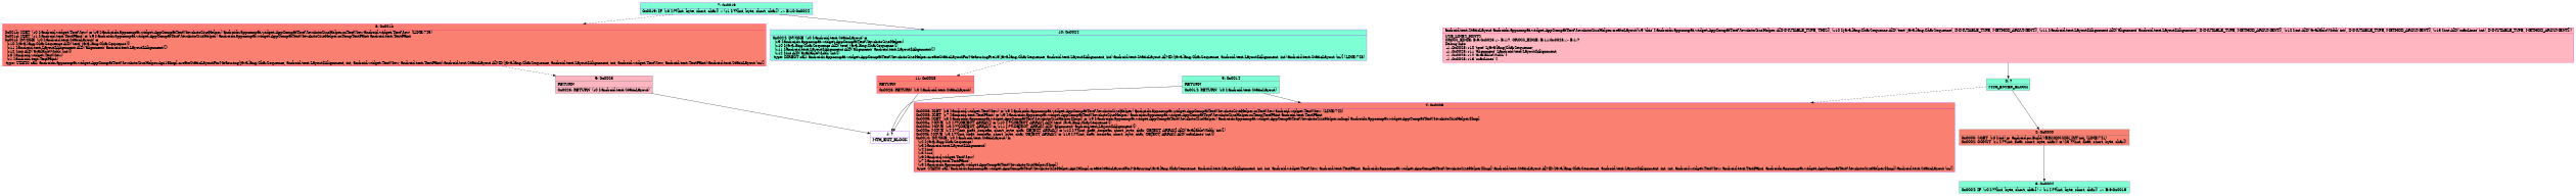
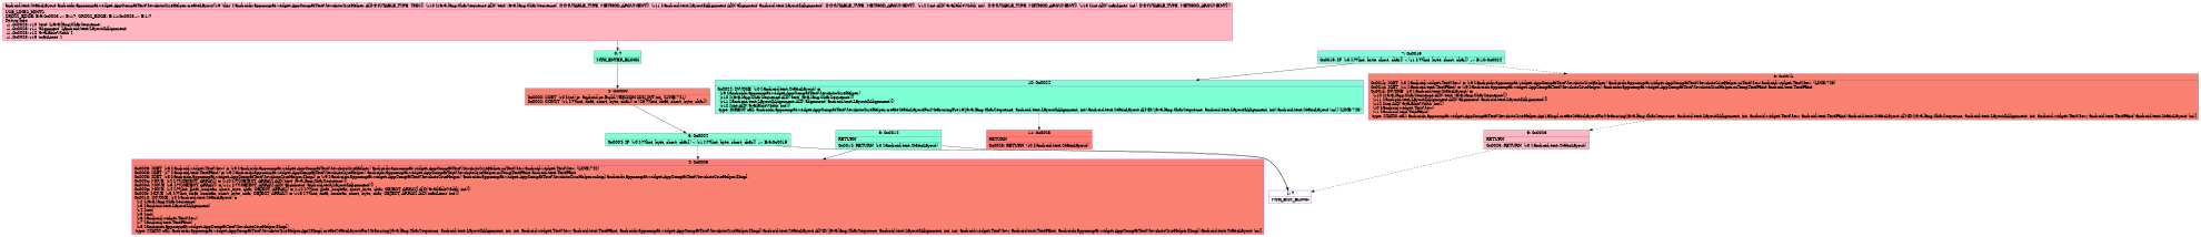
  digraph {
    node [color=gray40 fillcolor=aquamarine shape=record style=filled]
    n1 [label="{0\:\ ?|MTH_ENTER_BLOCK\l}"]
    n2 [fillcolor=salmon label="{2\:\ 0x0000|0x0000: SGET  (r0 I:int) =  android.os.Build.VERSION.SDK_INT int  (LINE:741)\l0x0002: CONST  (r1 I:??[int, float, short, byte, char]) = (23 ??[int, float, short, byte, char]) \l}"]
    n3 [label="{3\:\ 0x0004|0x0004: IF  (r0 I:??[int, byte, short, char]) \< (r1 I:??[int, byte, short, char])  \-\> B:6:0x0015 \l}"]
    n4 [color=purple fillcolor=salmon label="{4\:\ 0x0006|0x0006: IGET  (r6 I:android.widget.TextView) = (r9 I:androidx.appcompat.widget.AppCompatTextViewAutoSizeHelper) androidx.appcompat.widget.AppCompatTextViewAutoSizeHelper.mTextView android.widget.TextView  (LINE:742)\l0x0008: IGET  (r7 I:android.text.TextPaint) = (r9 I:androidx.appcompat.widget.AppCompatTextViewAutoSizeHelper) androidx.appcompat.widget.AppCompatTextViewAutoSizeHelper.mTempTextPaint android.text.TextPaint \l0x000a: IGET  (r8 I:androidx.appcompat.widget.AppCompatTextViewAutoSizeHelper$Impl) = (r9 I:androidx.appcompat.widget.AppCompatTextViewAutoSizeHelper) androidx.appcompat.widget.AppCompatTextViewAutoSizeHelper.mImpl androidx.appcompat.widget.AppCompatTextViewAutoSizeHelper$Impl \l0x000c: MOVE  (r2 I:??[OBJECT, ARRAY]) = (r10 I:??[OBJECT, ARRAY] A[D('text' java.lang.CharSequence)]) \l0x000d: MOVE  (r3 I:??[OBJECT, ARRAY]) = (r11 I:??[OBJECT, ARRAY] A[D('alignment' android.text.Layout$Alignment)]) \l0x000e: MOVE  (r4 I:??[int, float, boolean, short, byte, char, OBJECT, ARRAY]) = (r12 I:??[int, float, boolean, short, byte, char, OBJECT, ARRAY] A[D('availableWidth' int)]) \l0x000f: MOVE  (r5 I:??[int, float, boolean, short, byte, char, OBJECT, ARRAY]) = (r13 I:??[int, float, boolean, short, byte, char, OBJECT, ARRAY] A[D('maxLines' int)]) \l0x0010: INVOKE  (r0 I:android.text.StaticLayout) = \l  (r2 I:java.lang.CharSequence)\l  (r3 I:android.text.Layout$Alignment)\l  (r4 I:int)\l  (r5 I:int)\l  (r6 I:android.widget.TextView)\l  (r7 I:android.text.TextPaint)\l  (r8 I:androidx.appcompat.widget.AppCompatTextViewAutoSizeHelper$Impl)\l type: STATIC call: androidx.appcompat.widget.AppCompatTextViewAutoSizeHelper.Api23Impl.createStaticLayoutForMeasuring(java.lang.CharSequence, android.text.Layout$Alignment, int, int, android.widget.TextView, android.text.TextPaint, androidx.appcompat.widget.AppCompatTextViewAutoSizeHelper$Impl):android.text.StaticLayout A[MD:(java.lang.CharSequence, android.text.Layout$Alignment, int, int, android.widget.TextView, android.text.TextPaint, androidx.appcompat.widget.AppCompatTextViewAutoSizeHelper$Impl):android.text.StaticLayout (m)]\l}"]
    n5 [label="{5\:\ 0x0014|RETURN\l|0x0014: RETURN  (r0 I:android.text.StaticLayout) \l}"]
    n6 [color=purple fillcolor=white label="{1\:\ ?|MTH_EXIT_BLOCK\l}"]
    n7 [color=purple label="{7\:\ 0x0019|0x0019: IF  (r0 I:??[int, byte, short, char]) \< (r1 I:??[int, byte, short, char])  \-\> B:10:0x0024 \l}"]
-   n8 [color=deeppink fillcolor=salmon label="{8\:\ 0x001b|0x001b: IGET  (r0 I:android.widget.TextView) = (r9 I:androidx.appcompat.widget.AppCompatTextViewAutoSizeHelper) androidx.appcompat.widget.AppCompatTextViewAutoSizeHelper.mTextView android.widget.TextView  (LINE:745)\l0x001d: IGET  (r1 I:android.text.TextPaint) = (r9 I:androidx.appcompat.widget.AppCompatTextViewAutoSizeHelper) androidx.appcompat.widget.AppCompatTextViewAutoSizeHelper.mTempTextPaint android.text.TextPaint \l0x001f: INVOKE  (r0 I:android.text.StaticLayout) = \l  (r10 I:java.lang.CharSequence A[D('text' java.lang.CharSequence)])\l  (r11 I:android.text.Layout$Alignment A[D('alignment' android.text.Layout$Alignment)])\l  (r12 I:int A[D('availableWidth' int)])\l  (r0 I:android.widget.TextView)\l  (r1 I:android.text.TextPaint)\l type: STATIC call: androidx.appcompat.widget.AppCompatTextViewAutoSizeHelper.Api16Impl.createStaticLayoutForMeasuring(java.lang.CharSequence, android.text.Layout$Alignment, int, android.widget.TextView, android.text.TextPaint):android.text.StaticLayout A[MD:(java.lang.CharSequence, android.text.Layout$Alignment, int, android.widget.TextView, android.text.TextPaint):android.text.StaticLayout (m)]\l}"]
+   n8 [fillcolor=salmon label="{8\:\ 0x001b|0x001b: IGET  (r0 I:android.widget.TextView) = (r9 I:androidx.appcompat.widget.AppCompatTextViewAutoSizeHelper) androidx.appcompat.widget.AppCompatTextViewAutoSizeHelper.mTextView android.widget.TextView  (LINE:745)\l0x001d: IGET  (r1 I:android.text.TextPaint) = (r9 I:androidx.appcompat.widget.AppCompatTextViewAutoSizeHelper) androidx.appcompat.widget.AppCompatTextViewAutoSizeHelper.mTempTextPaint android.text.TextPaint \l0x001f: INVOKE  (r0 I:android.text.StaticLayout) = \l  (r10 I:java.lang.CharSequence A[D('text' java.lang.CharSequence)])\l  (r11 I:android.text.Layout$Alignment A[D('alignment' android.text.Layout$Alignment)])\l  (r12 I:int A[D('availableWidth' int)])\l  (r0 I:android.widget.TextView)\l  (r1 I:android.text.TextPaint)\l type: STATIC call: androidx.appcompat.widget.AppCompatTextViewAutoSizeHelper.Api16Impl.createStaticLayoutForMeasuring(java.lang.CharSequence, android.text.Layout$Alignment, int, android.widget.TextView, android.text.TextPaint):android.text.StaticLayout A[MD:(java.lang.CharSequence, android.text.Layout$Alignment, int, android.widget.TextView, android.text.TextPaint):android.text.StaticLayout (m)]\l}"]
    n9 [color=purple label="{10\:\ 0x0024|0x0024: INVOKE  (r0 I:android.text.StaticLayout) = \l  (r9 I:androidx.appcompat.widget.AppCompatTextViewAutoSizeHelper)\l  (r10 I:java.lang.CharSequence A[D('text' java.lang.CharSequence)])\l  (r11 I:android.text.Layout$Alignment A[D('alignment' android.text.Layout$Alignment)])\l  (r12 I:int A[D('availableWidth' int)])\l type: DIRECT call: androidx.appcompat.widget.AppCompatTextViewAutoSizeHelper.createStaticLayoutForMeasuringPre16(java.lang.CharSequence, android.text.Layout$Alignment, int):android.text.StaticLayout A[MD:(java.lang.CharSequence, android.text.Layout$Alignment, int):android.text.StaticLayout (m)] (LINE:748)\l}"]
    n10 [fillcolor=lightpink label="{9\:\ 0x0023|RETURN\l|0x0023: RETURN  (r0 I:android.text.StaticLayout) \l}"]
    n11 [color=deeppink fillcolor=salmon label="{11\:\ 0x0028|RETURN\l|0x0028: RETURN  (r0 I:android.text.StaticLayout) \l}"]
    n12 [color=deeppink fillcolor=lightpink label="{android.text.StaticLayout androidx.appcompat.widget.AppCompatTextViewAutoSizeHelper.createLayout((r9 'this' I:androidx.appcompat.widget.AppCompatTextViewAutoSizeHelper A[IMMUTABLE_TYPE, THIS]), (r10 I:java.lang.CharSequence A[D('text' java.lang.CharSequence), IMMUTABLE_TYPE, METHOD_ARGUMENT]), (r11 I:android.text.Layout$Alignment A[D('alignment' android.text.Layout$Alignment), IMMUTABLE_TYPE, METHOD_ARGUMENT]), (r12 I:int A[D('availableWidth' int), IMMUTABLE_TYPE, METHOD_ARGUMENT]), (r13 I:int A[D('maxLines' int), IMMUTABLE_TYPE, METHOD_ARGUMENT]))  | USE_LINES_HINTS\lCROSS_EDGE: B:9:0x0023 \-\> B:1:?, CROSS_EDGE: B:11:0x0028 \-\> B:1:?\lDebug Info:\l  \-1 \-0x0028: r10 'text' Ljava\/lang\/CharSequence;\l  \-1 \-0x0028: r11 'alignment' Landroid\/text\/Layout$Alignment;\l  \-1 \-0x0028: r12 'availableWidth' I\l  \-1 \-0x0028: r13 'maxLines' I\l}"]
    n1 -> n2
    n2 -> n3
-   n1 -> n4 [style=dashed]
+   n3 -> n4 [style=dashed]
    n5 -> n4
    n5 -> n6
    n7 -> n8 [style=dashed]
    n7 -> n9
    n8 -> n10 [style=dashed]
    n9 -> n11 [style=dashed]
-   n10 -> n6
-   n11 -> n6
+   n10 -> n6 [style=dashed]
+   n3 -> n6
    n12 -> n1
  }
